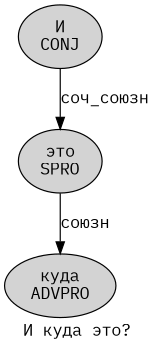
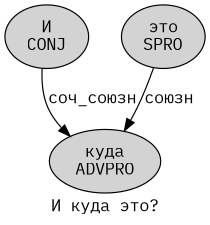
  digraph {
    fontname="IBM Plex Mono"
    label="И куда это?"
    node [fillcolor=lightgray fontname="IBM Plex Mono" penwidth=1 shape=ellipse style=filled]
    edge [fontname="IBM Plex Mono"]
    n1 [label="И\nCONJ"]
    n2 [label="это\nSPRO"]
    n3 [label="куда\nADVPRO"]
-   n1 -> n2 [label="соч_союзн"]
+   n1 -> n3 [label="соч_союзн"]
    n2 -> n3 [label="союзн"]
  }
